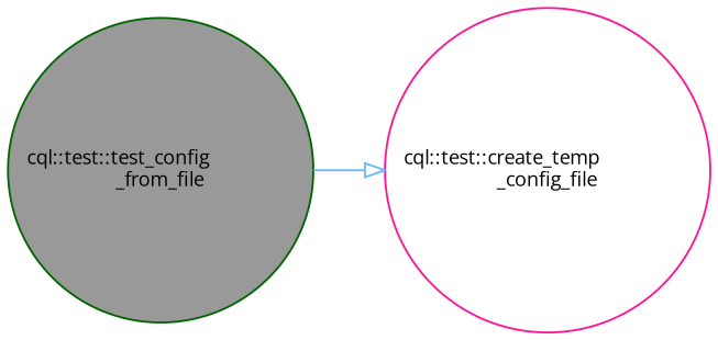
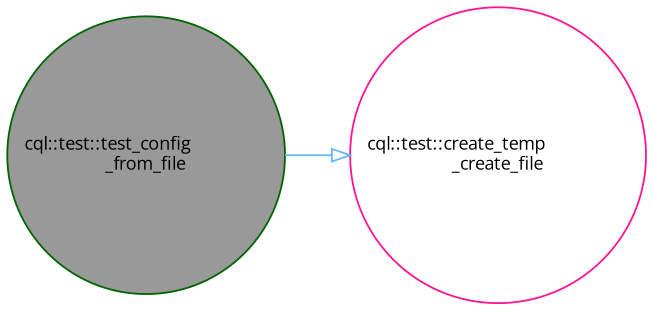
  digraph {
    rankdir=LR
    fontname="Open Sans"
    node [fontname="Open Sans" fontsize=10 shape=circle style=filled]
    n1 [color=darkgreen fillcolor=grey60 fontcolor=black height=0.2 label="cql::test::test_config\l_from_file" width=0.4]
-   n2 [color=deeppink fillcolor=white height=0.2 label="cql::test::create_temp\l_config_file" width=0.4]
+   n2 [color=deeppink fillcolor=white height=0.2 label="cql::test::create_temp\l_create_file" width=0.4]
    n1 -> n2 [color=steelblue1 fontname="Open Sans" fontsize=10 labelfontname=Helvetica labelfontsize=10 style=solid arrowhead=onormal]
  }
